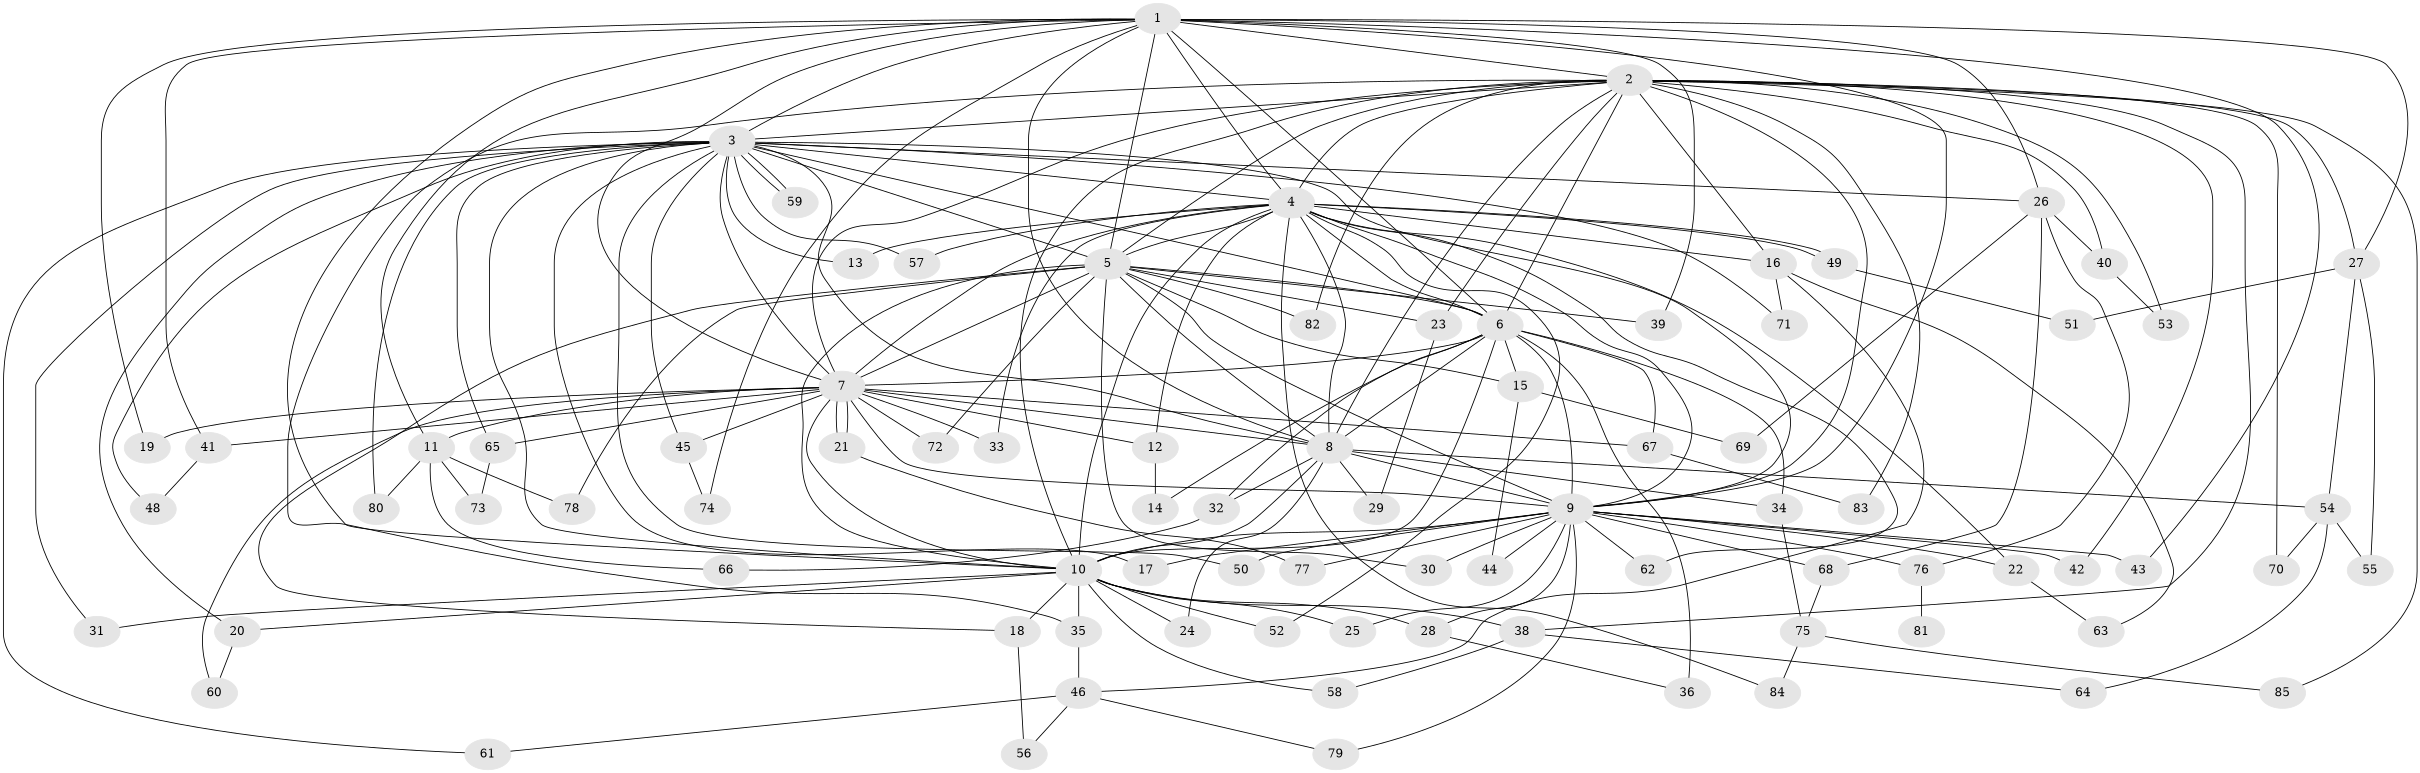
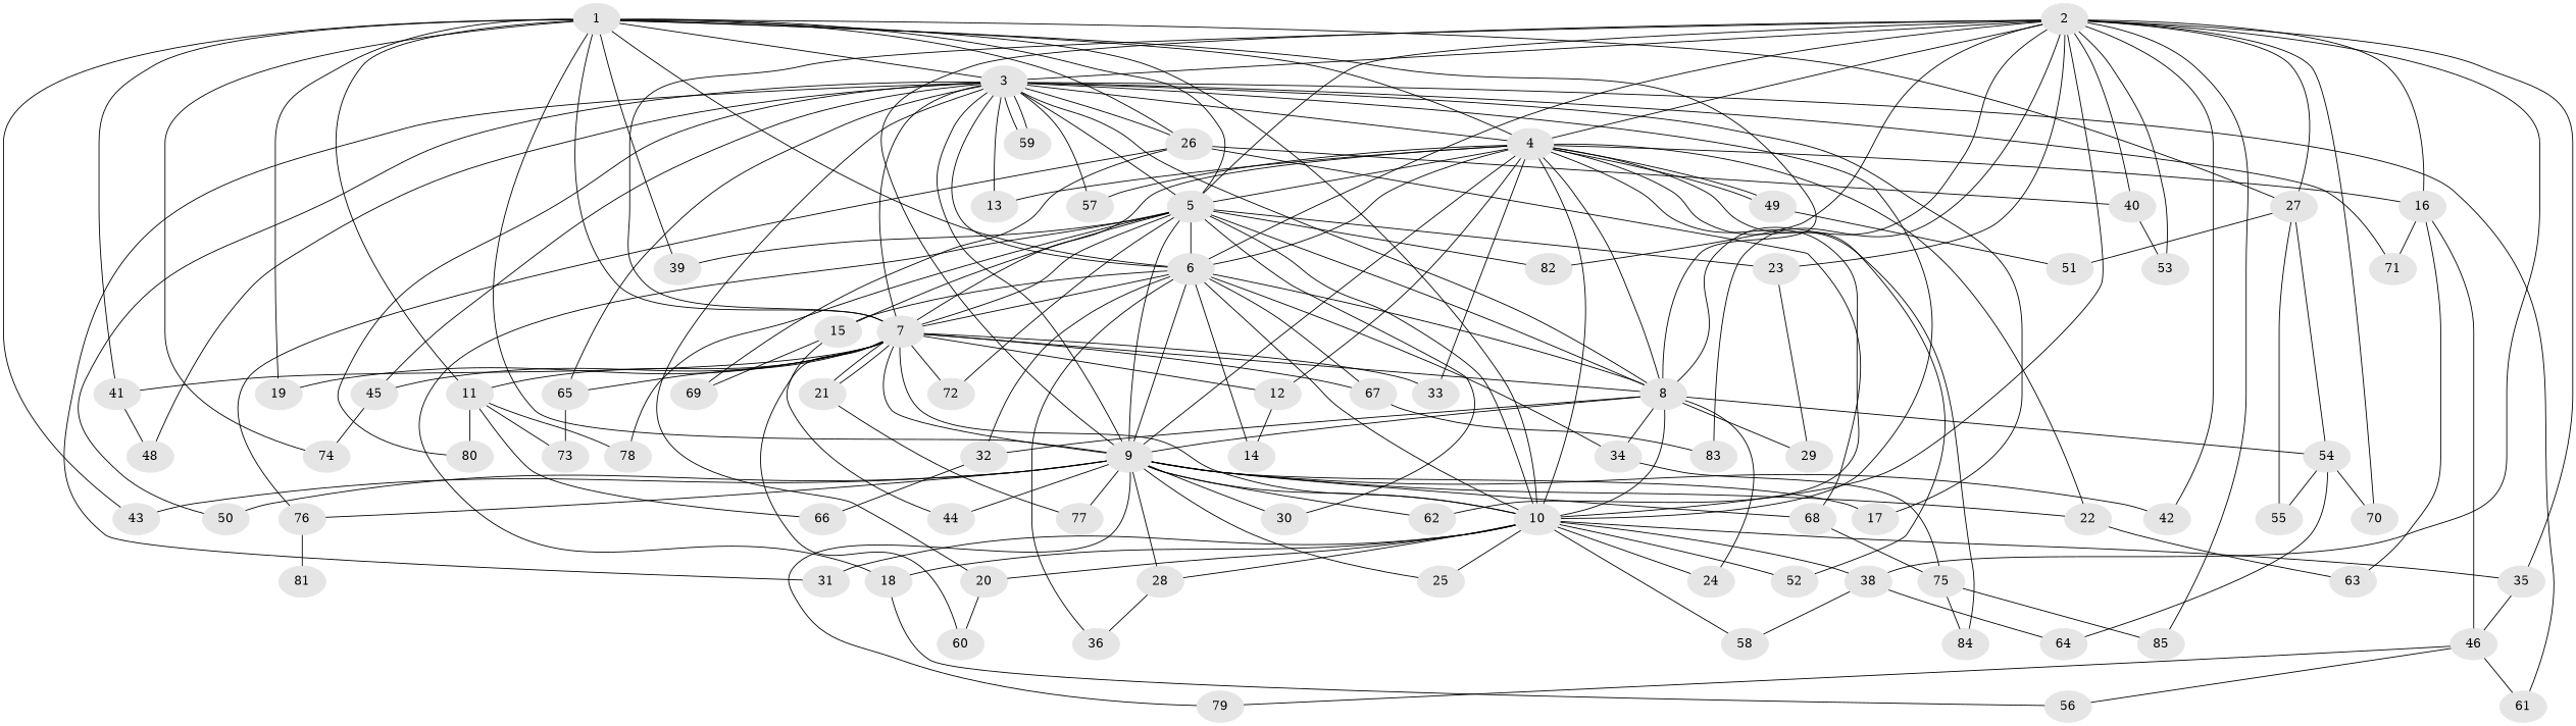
  graph {
    node [color=gray90 style=filled]
    1
    2
    3
    4
    5
    6
    7
    8
    9
    10
    11
    19
    26
    27
    39
    41
    43
    74
    16
    23
    35
    38
    40
    42
    53
    70
    82
    83
    85
    13
    17
    20
    31
    45
    48
    50
    57
    59
    61
    65
    71
    80
    12
    22
    33
    49
    52
    62
    84
    15
    18
    30
    72
    78
    14
    32
    34
    36
    67
    21
    60
    24
    29
    54
    25
    28
    44
    68
    76
    77
    79
    58
    66
    73
    69
    51
    55
    46
    63
    64
    56
    75
    81
-   1 -- 2
    1 -- 3
    1 -- 4
    1 -- 5
    1 -- 6
    1 -- 7
    1 -- 8
    1 -- 9
    1 -- 10
    1 -- 11
    1 -- 19
    1 -- 26
    1 -- 27
    1 -- 39
    1 -- 41
    1 -- 43
    1 -- 74
    2 -- 3
    2 -- 4
    2 -- 5
    2 -- 6
    2 -- 7
    2 -- 8
    2 -- 9
    2 -- 10
    2 -- 27
    2 -- 16
    2 -- 23
    2 -- 35
    2 -- 38
    2 -- 40
    2 -- 42
    2 -- 53
    2 -- 70
    2 -- 82
    2 -- 83
    2 -- 85
    3 -- 4
    3 -- 5
    3 -- 6
    3 -- 7
    3 -- 8
    3 -- 9
    3 -- 10
    3 -- 26
    3 -- 13
    3 -- 17
    3 -- 20
    3 -- 31
    3 -- 45
    3 -- 48
    3 -- 50
    3 -- 57
    3 -- 59
    3 -- 59
    3 -- 61
    3 -- 65
    3 -- 71
    3 -- 80
    4 -- 5
    4 -- 6
    4 -- 7
    4 -- 8
    4 -- 9
    4 -- 10
    4 -- 16
    4 -- 13
    4 -- 57
    4 -- 12
    4 -- 22
    4 -- 33
    4 -- 49
    4 -- 49
    4 -- 52
    4 -- 62
    4 -- 84
    5 -- 6
    5 -- 7
    5 -- 8
    5 -- 9
    5 -- 10
    5 -- 39
    5 -- 23
    5 -- 82
    5 -- 15
    5 -- 18
    5 -- 30
    5 -- 72
    5 -- 78
    6 -- 7
    6 -- 8
    6 -- 9
    6 -- 10
    6 -- 15
    6 -- 14
    6 -- 32
    6 -- 34
    6 -- 36
    6 -- 67
    7 -- 8
    7 -- 9
    7 -- 10
    7 -- 11
    7 -- 19
    7 -- 41
    7 -- 45
    7 -- 65
    7 -- 12
    7 -- 33
    7 -- 72
    7 -- 67
    7 -- 21
    7 -- 21
    7 -- 60
    8 -- 9
    8 -- 10
    8 -- 32
    8 -- 34
    8 -- 24
    8 -- 29
    8 -- 54
    9 -- 10
    9 -- 43
    9 -- 42
    9 -- 17
    9 -- 50
    9 -- 22
    9 -- 62
    9 -- 30
    9 -- 25
    9 -- 28
    9 -- 44
    9 -- 68
    9 -- 76
    9 -- 77
    9 -- 79
    10 -- 35
    10 -- 38
    10 -- 20
    10 -- 31
    10 -- 52
    10 -- 18
    10 -- 24
    10 -- 25
    10 -- 28
    10 -- 58
    11 -- 80
    11 -- 78
    11 -- 66
    11 -- 73
    26 -- 40
    26 -- 68
    26 -- 76
    26 -- 69
    27 -- 54
    27 -- 51
    27 -- 55
    41 -- 48
    16 -- 71
    16 -- 46
    16 -- 63
    23 -- 29
    35 -- 46
    38 -- 58
    38 -- 64
    40 -- 53
    20 -- 60
    45 -- 74
    65 -- 73
    12 -- 14
    22 -- 63
    49 -- 51
    15 -- 44
    15 -- 69
    18 -- 56
    32 -- 66
    34 -- 75
    67 -- 83
    21 -- 77
    54 -- 70
    54 -- 55
    54 -- 64
    28 -- 36
    68 -- 75
    76 -- 81
    46 -- 61
    46 -- 79
    46 -- 56
    75 -- 85
    75 -- 84
  }
